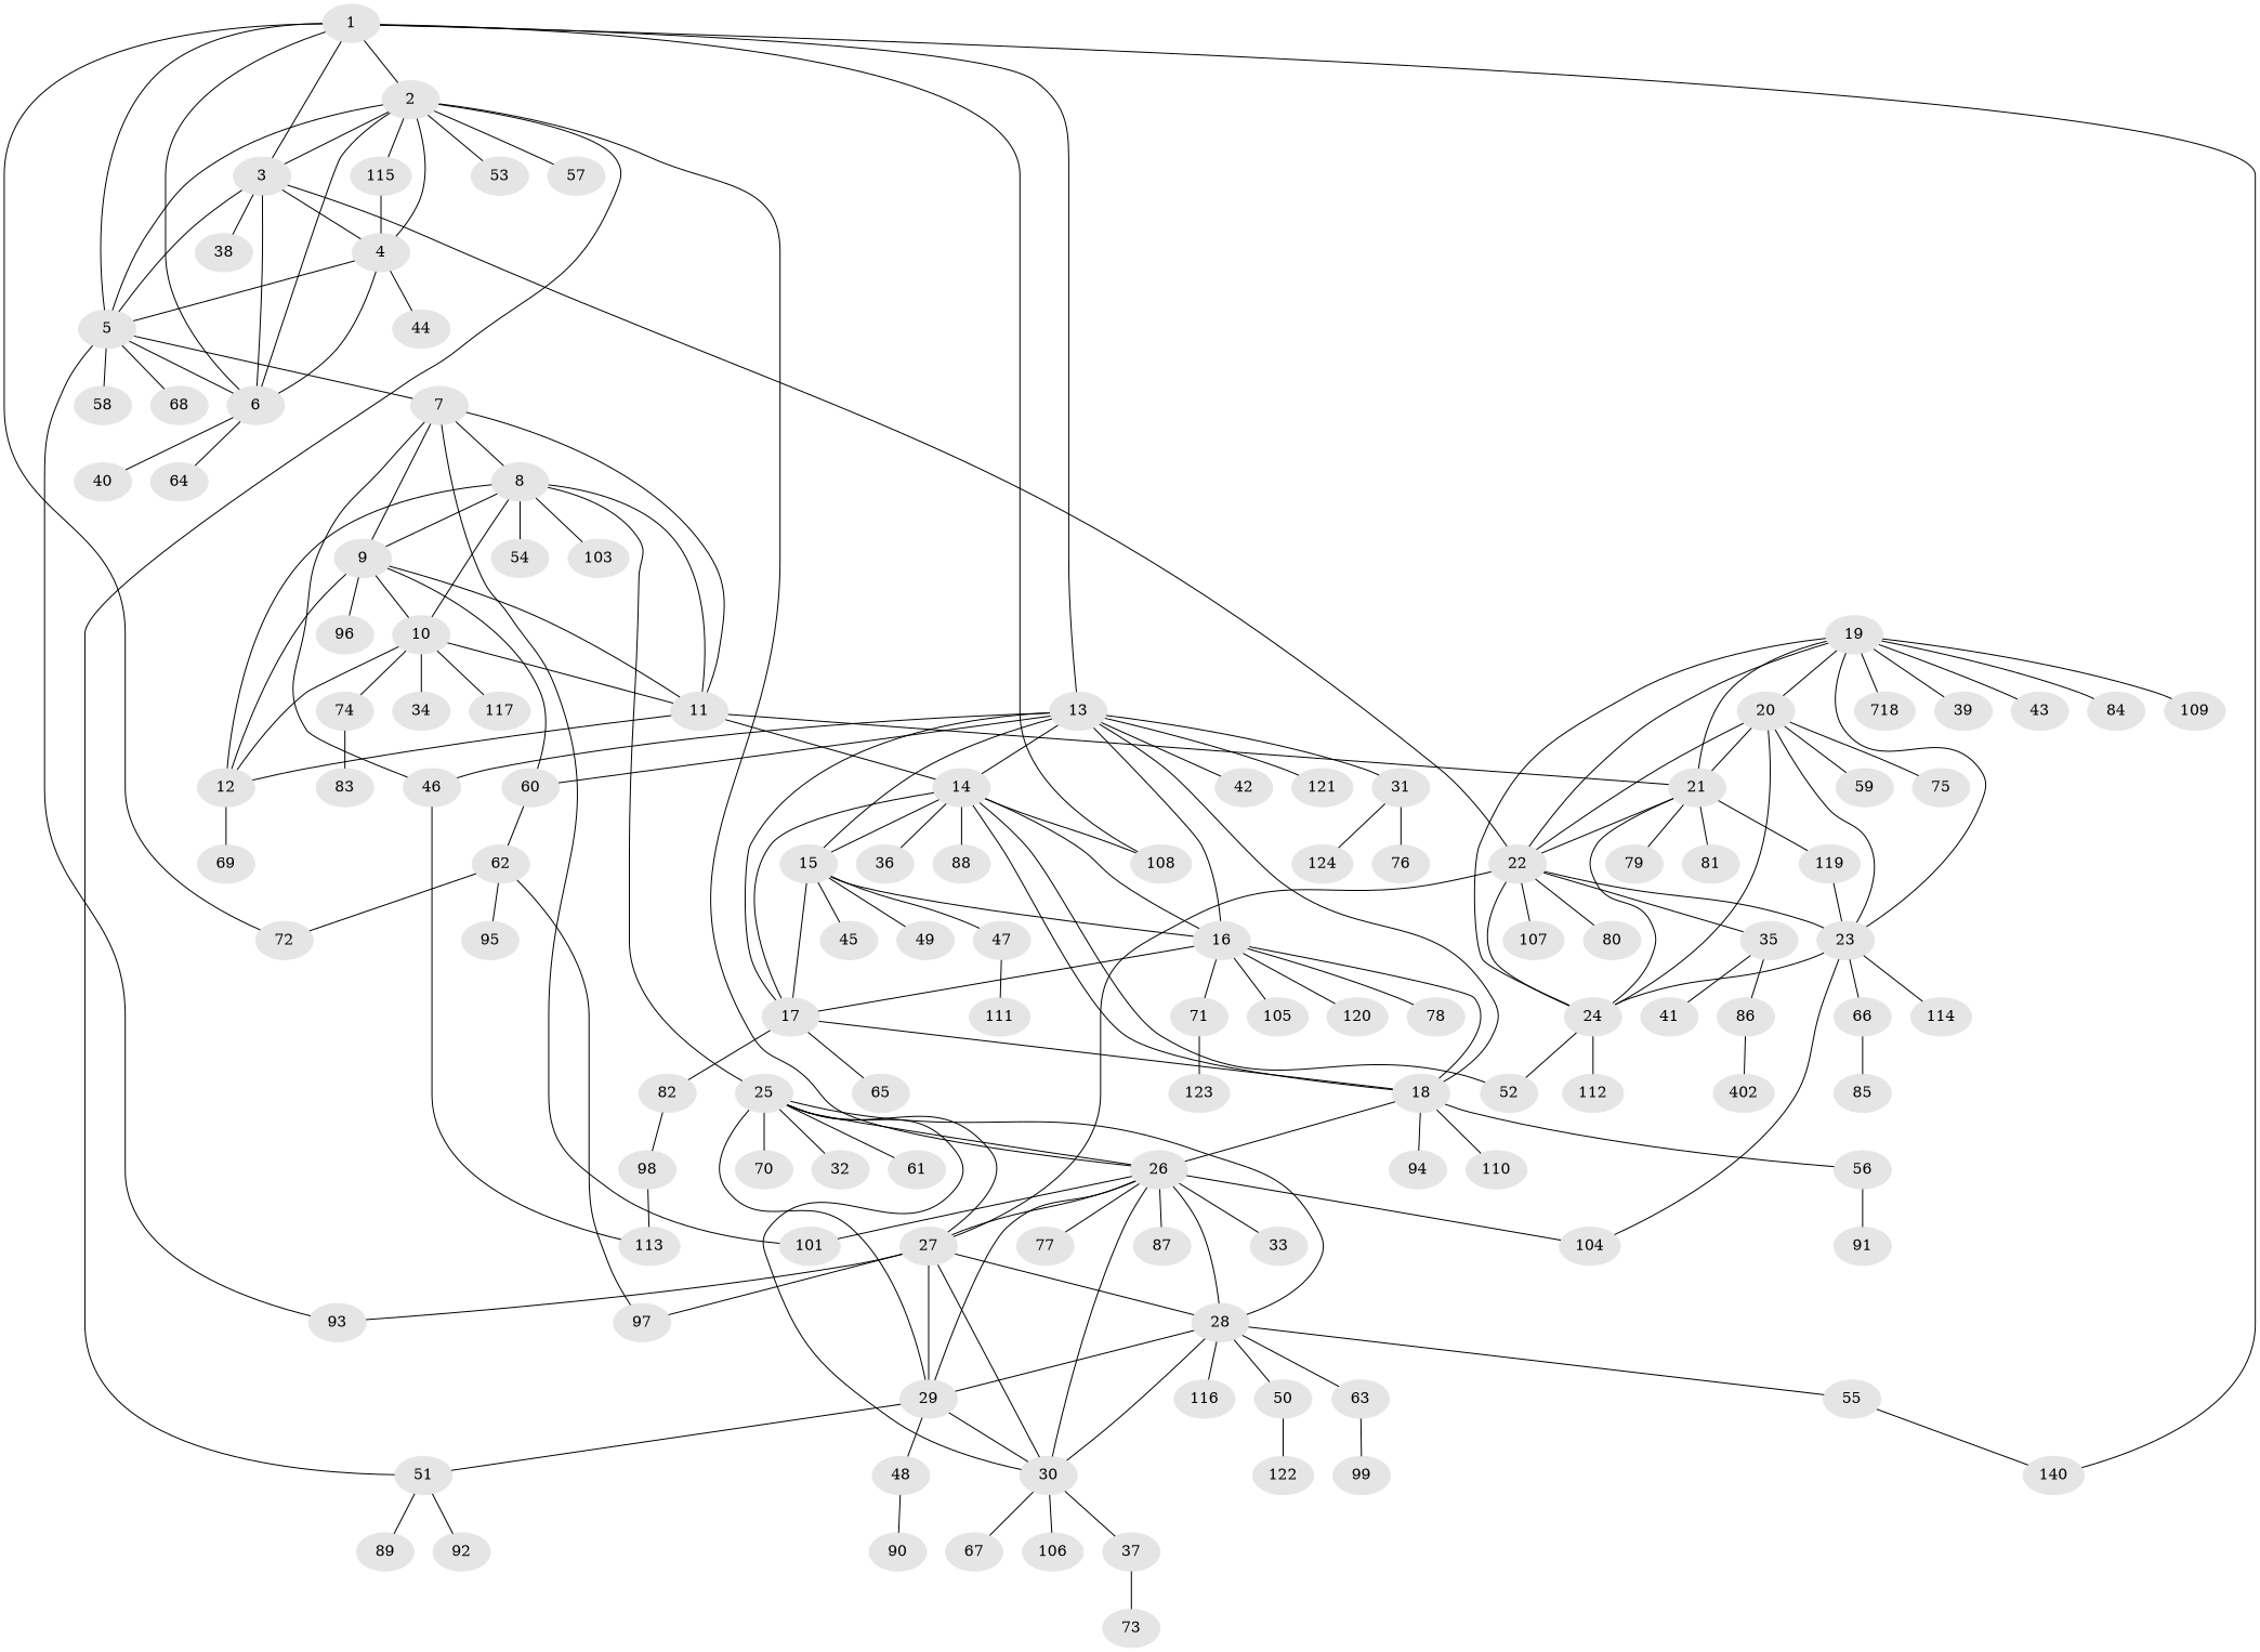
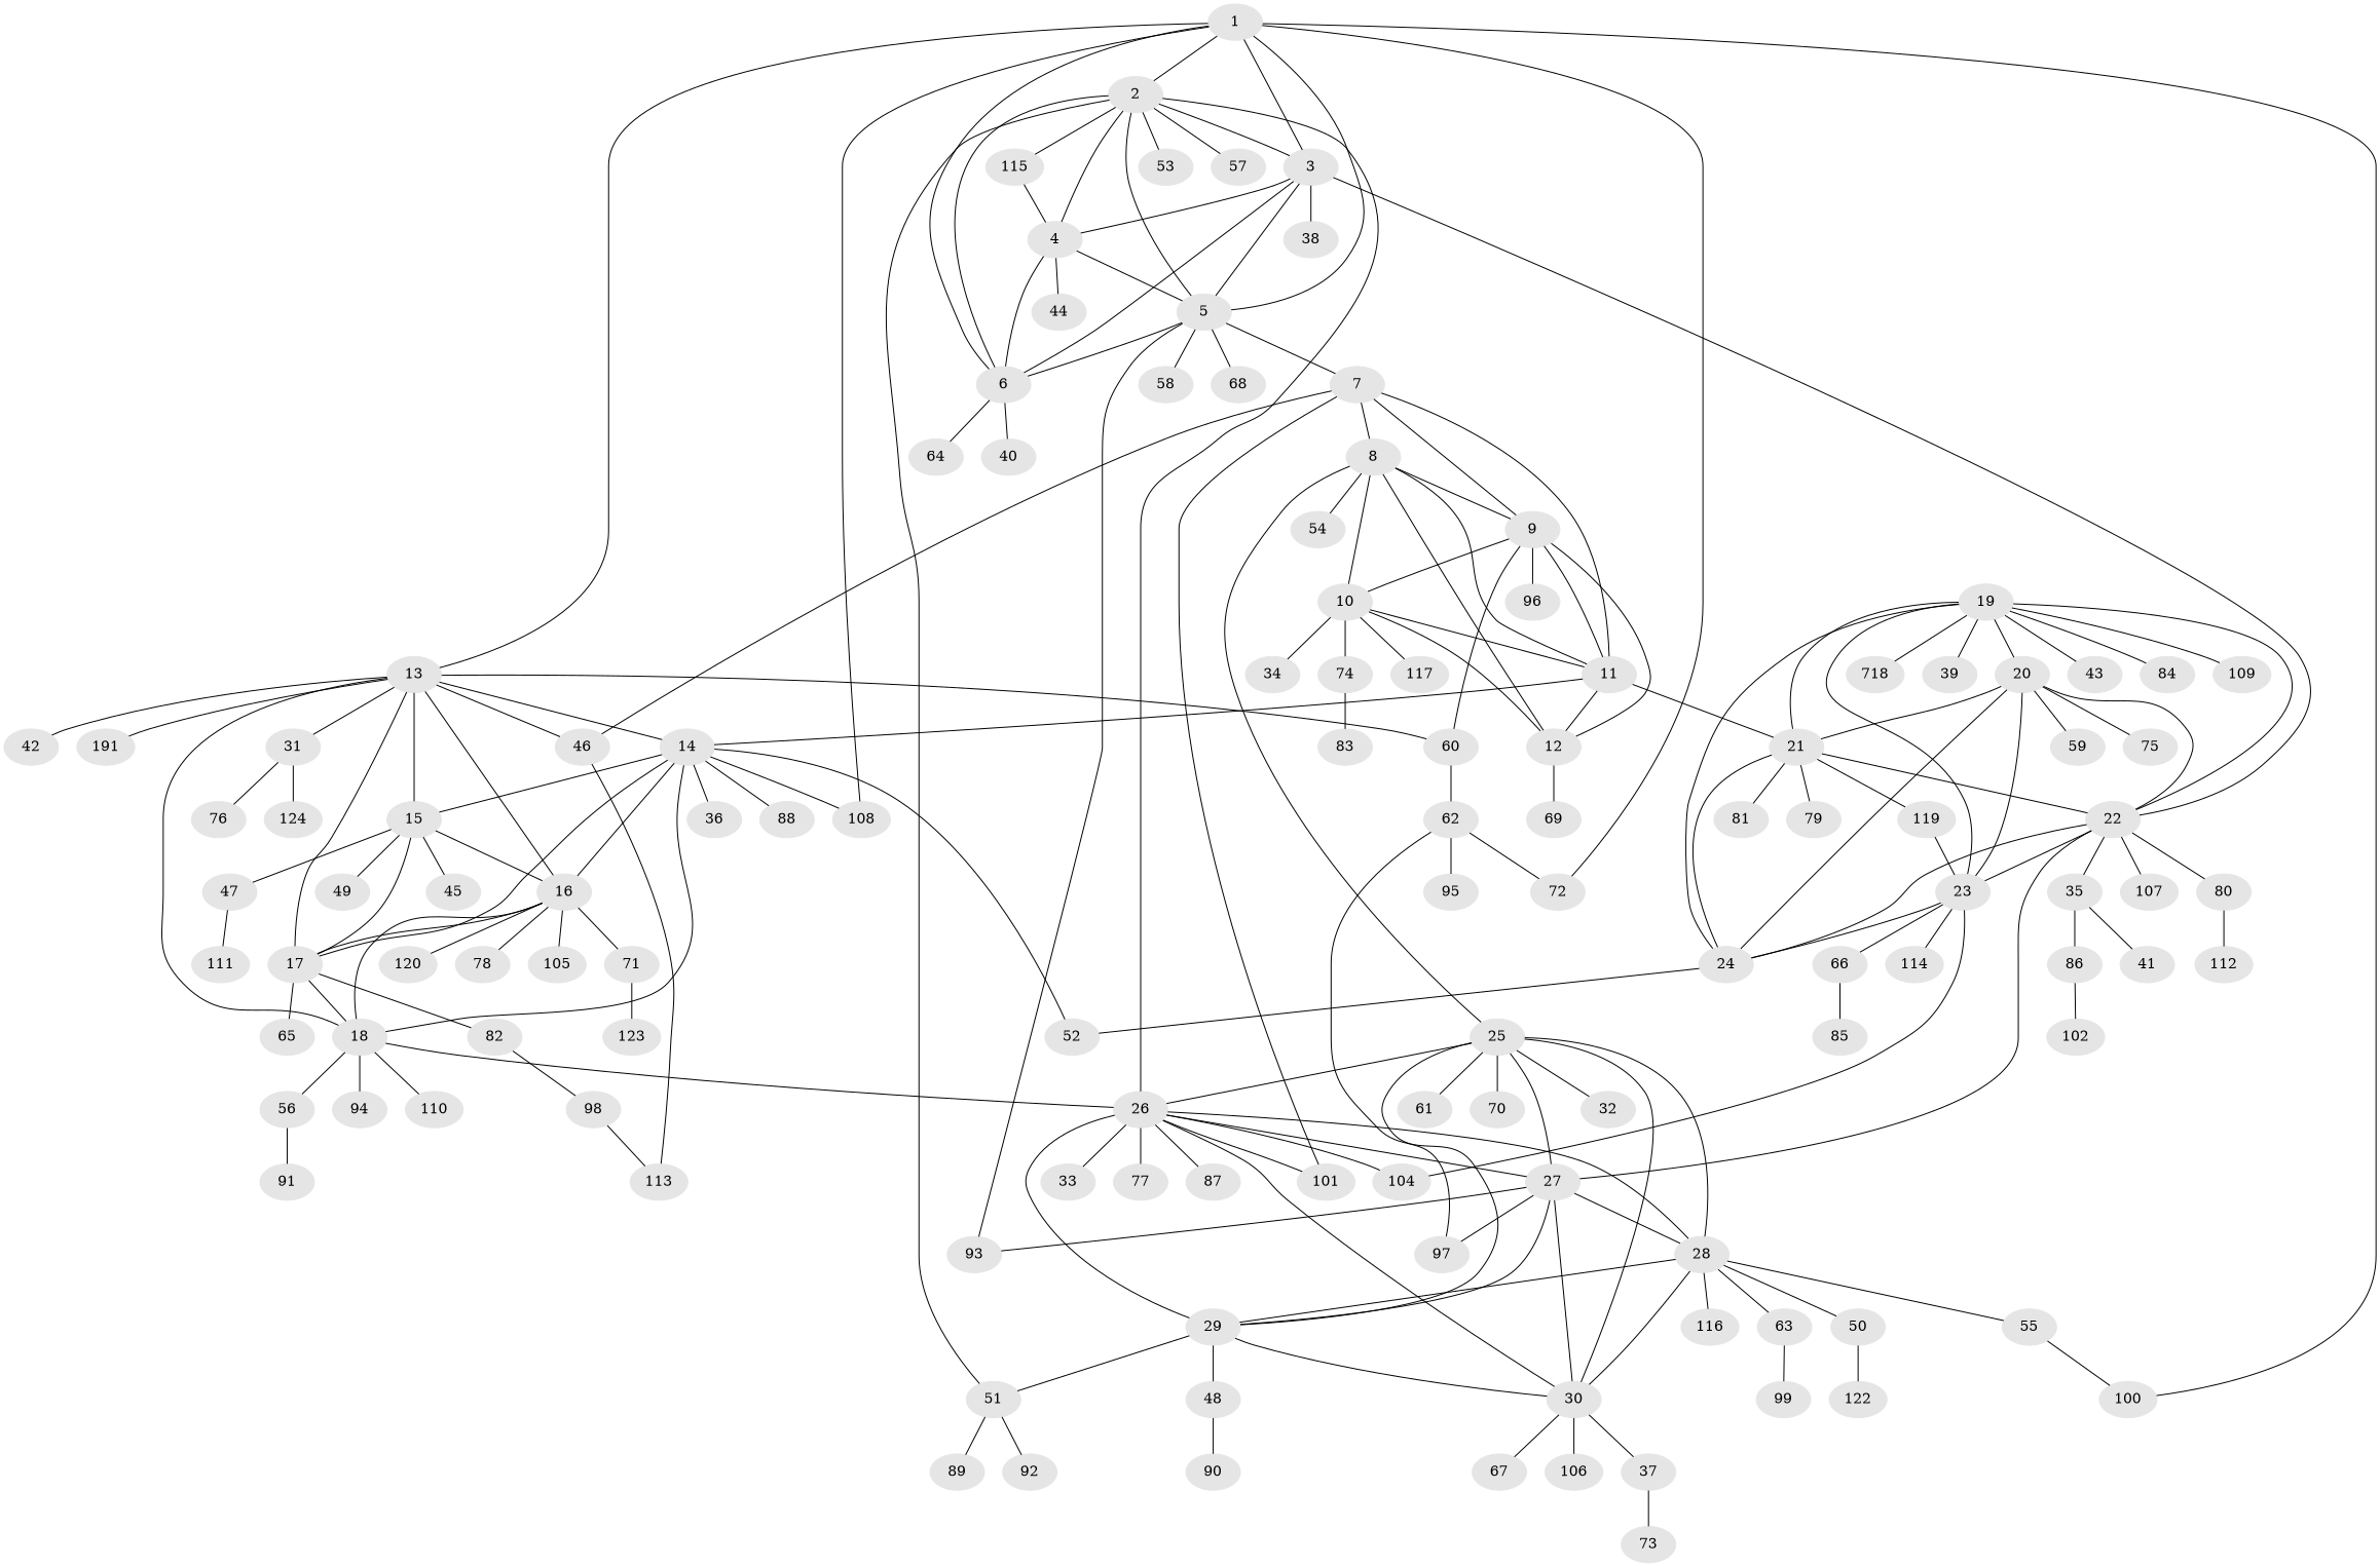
  graph {
    node [color=gray90 style=filled]
    1
    2
    3
    5
    6
    13
    72
-   100 [label=140]
+   100
    108
    4
    26
    51
    53
    57
    115
    22
    38
    44
    7
    58
    68
    93
    40
    64
    46
    60
    14
    15
    16
    17
    18
    31
    42
-   121
+   121 [label=191]
    101
    27
    104
    28
    29
    30
    33
    77
    87
    89
    92
    24
    23
    35
    80
    107
    8
    9
    11
    10
    12
    25
    54
-   103
    96
    34
    74
    117
    21
    69
    113
    32
    61
    70
    62
    83
    36
    52
    88
    79
    81
    119
    45
    47
    49
    71
    78
    105
    120
    65
    82
    56
    94
    110
    76
    124
    112
    111
    123
    98
    91
    19
    20
    39
    43
    84
    109
    n102 [label=718]
    59
    75
    66
    114
    97
    41
    86
    85
    50
    55
    63
    116
    48
    37
    67
    106
    122
    99
    90
    73
-   102 [label=402]
+   102
    95
    1 -- 2
    1 -- 3
    1 -- 5
    1 -- 6
    1 -- 13
    1 -- 72
    1 -- 100
    1 -- 108
    2 -- 3
    2 -- 5
    2 -- 6
    2 -- 4
    2 -- 26
    2 -- 51
    2 -- 53
    2 -- 57
    2 -- 115
    3 -- 5
    3 -- 6
    3 -- 4
    3 -- 22
    3 -- 38
    5 -- 6
    5 -- 7
    5 -- 58
    5 -- 68
    5 -- 93
    6 -- 40
    6 -- 64
    13 -- 46
    13 -- 60
    13 -- 14
    13 -- 15
    13 -- 16
    13 -- 17
    13 -- 18
    13 -- 31
    13 -- 42
    13 -- 121
    4 -- 5
    4 -- 6
    4 -- 44
    26 -- 101
    26 -- 27
    26 -- 104
    26 -- 28
    26 -- 29
    26 -- 30
    26 -- 33
    26 -- 77
    26 -- 87
    51 -- 89
    51 -- 92
    115 -- 4
    22 -- 27
    22 -- 24
    22 -- 23
    22 -- 35
    22 -- 80
    22 -- 107
    7 -- 46
    7 -- 101
    7 -- 8
    7 -- 9
    7 -- 11
    46 -- 113
    60 -- 62
    14 -- 108
    14 -- 15
    14 -- 16
    14 -- 17
    14 -- 18
    14 -- 36
    14 -- 52
    14 -- 88
    15 -- 16
    15 -- 17
    15 -- 45
    15 -- 47
    15 -- 49
    16 -- 17
    16 -- 18
    16 -- 71
    16 -- 78
    16 -- 105
    16 -- 120
    17 -- 18
    17 -- 65
    17 -- 82
    18 -- 26
    18 -- 56
    18 -- 94
    18 -- 110
    31 -- 76
    31 -- 124
    27 -- 93
    27 -- 28
    27 -- 29
    27 -- 30
    27 -- 97
    28 -- 29
    28 -- 30
    28 -- 50
    28 -- 55
    28 -- 63
    28 -- 116
    29 -- 51
    29 -- 30
    29 -- 48
    30 -- 37
    30 -- 67
    30 -- 106
    24 -- 52
-   24 -- 112
+   80 -- 112
    23 -- 104
    23 -- 24
    23 -- 66
    23 -- 114
    35 -- 41
    35 -- 86
    8 -- 9
    8 -- 11
    8 -- 10
    8 -- 12
    8 -- 25
    8 -- 54
-   8 -- 103
    9 -- 60
    9 -- 11
    9 -- 10
    9 -- 12
    9 -- 96
    11 -- 14
    11 -- 12
    11 -- 21
    10 -- 11
    10 -- 12
    10 -- 34
    10 -- 74
    10 -- 117
    12 -- 69
    25 -- 26
    25 -- 27
    25 -- 28
    25 -- 29
    25 -- 30
    25 -- 32
    25 -- 61
    25 -- 70
    74 -- 83
    21 -- 22
    21 -- 24
    21 -- 79
    21 -- 81
    21 -- 119
    62 -- 72
    62 -- 97
    62 -- 95
    119 -- 23
    47 -- 111
    71 -- 123
    82 -- 98
    56 -- 91
    98 -- 113
    19 -- 22
    19 -- 24
    19 -- 23
    19 -- 21
    19 -- 20
    19 -- 39
    19 -- 43
    19 -- 84
    19 -- 109
    19 -- n102
    20 -- 22
    20 -- 24
    20 -- 23
    20 -- 21
    20 -- 59
    20 -- 75
    66 -- 85
    86 -- 102
    50 -- 122
    55 -- 100
    63 -- 99
    48 -- 90
    37 -- 73
  }
